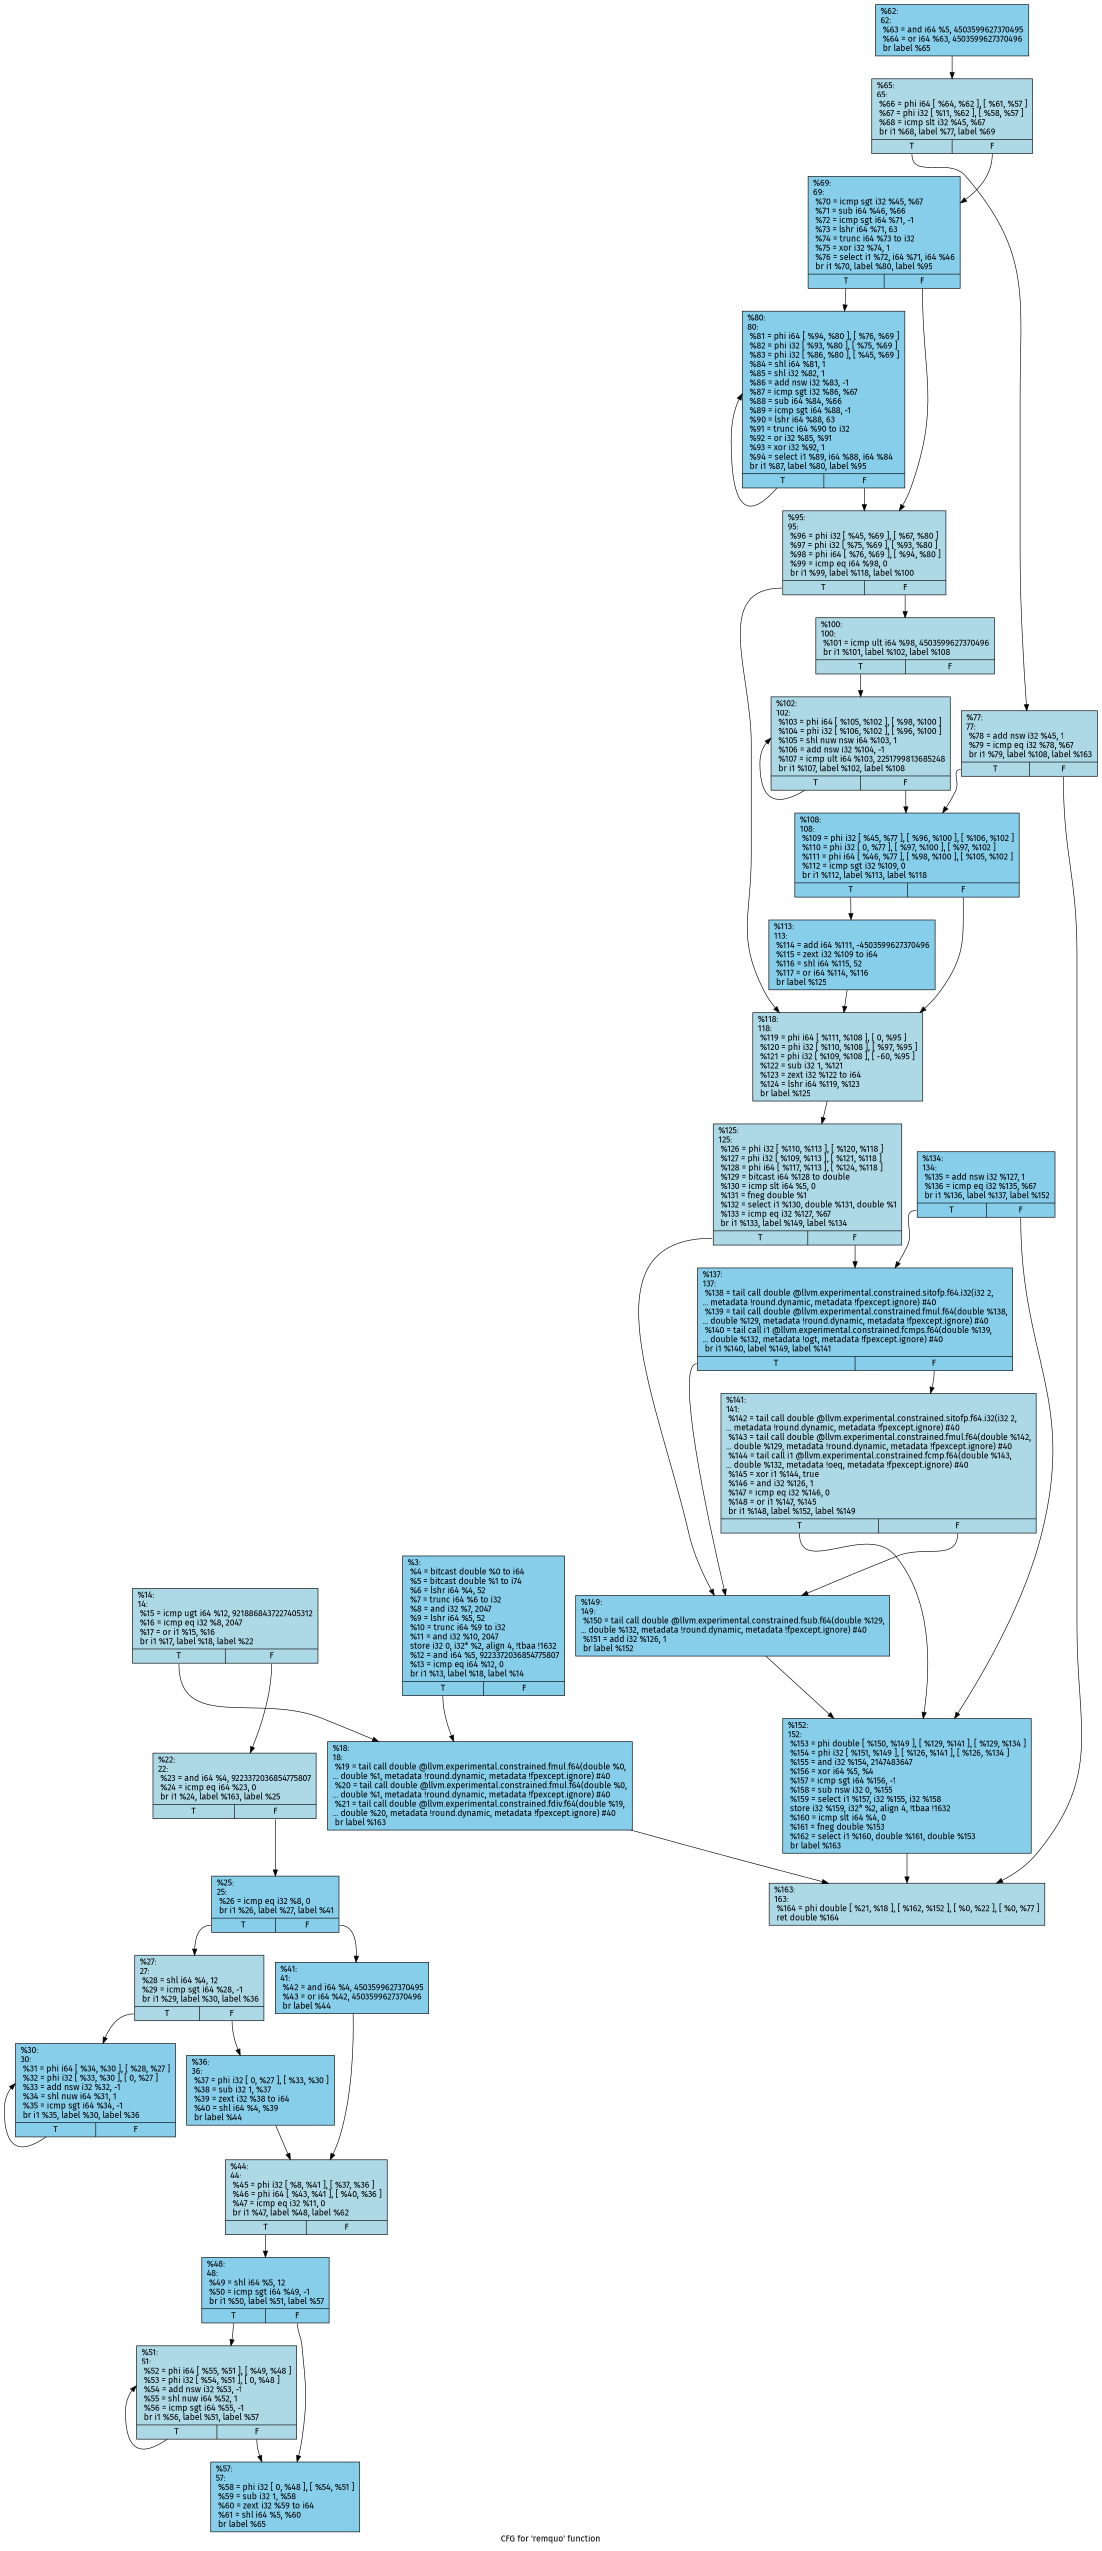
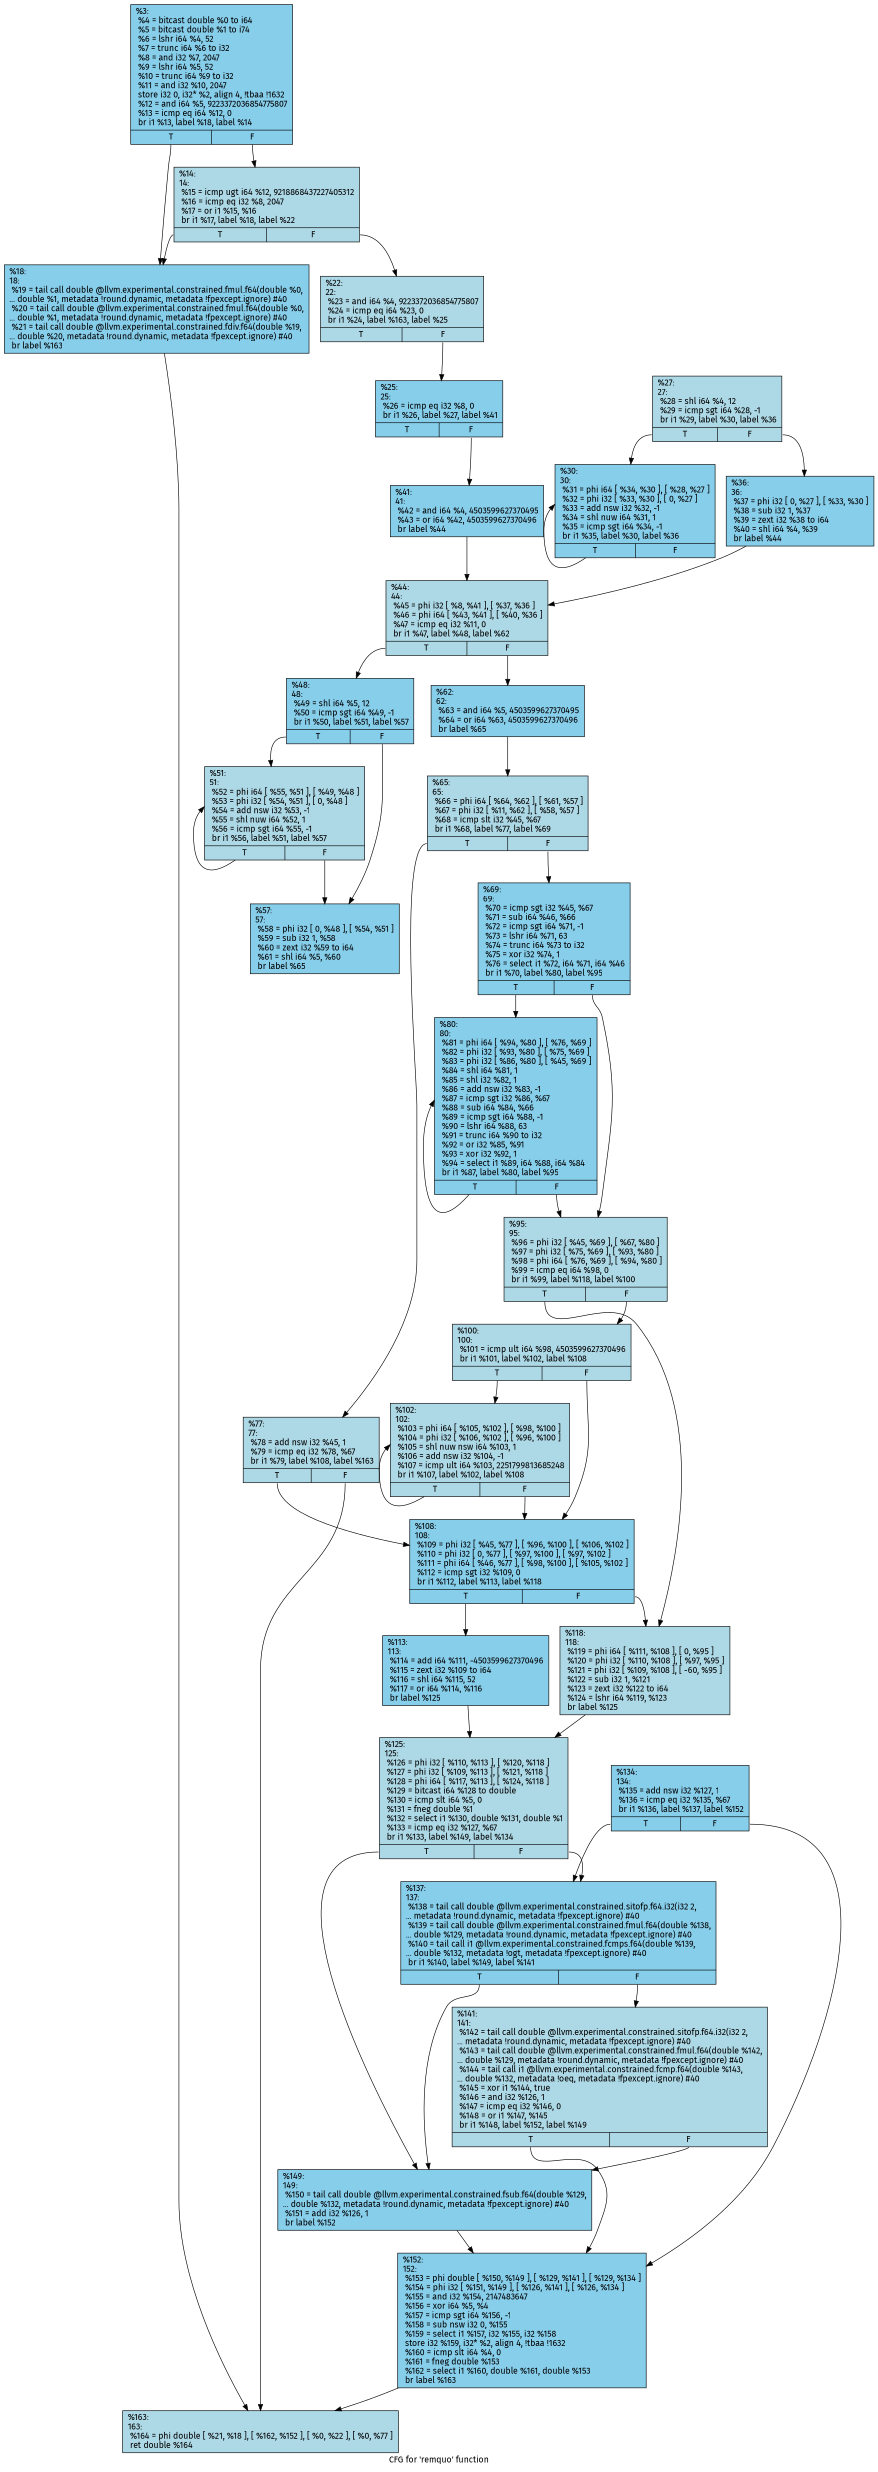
  digraph {
    fontname="Fira Sans"
    label="CFG for 'remquo' function"
    node [fillcolor=skyblue fontname="Fira Sans" shape=record style=filled]
    edge [fontname="Fira Sans" tailport=s0]
    n1 [label="{%3:\l  %4 = bitcast double %0 to i64\l  %5 = bitcast double %1 to i74\l  %6 = lshr i64 %4, 52\l  %7 = trunc i64 %6 to i32\l  %8 = and i32 %7, 2047\l  %9 = lshr i64 %5, 52\l  %10 = trunc i64 %9 to i32\l  %11 = and i32 %10, 2047\l  store i32 0, i32* %2, align 4, !tbaa !1632\l  %12 = and i64 %5, 9223372036854775807\l  %13 = icmp eq i64 %12, 0\l  br i1 %13, label %18, label %14\l|{<s0>T|<s1>F}}"]
    n2 [label="{%18:\l18:                                               \l  %19 = tail call double @llvm.experimental.constrained.fmul.f64(double %0,\l... double %1, metadata !round.dynamic, metadata !fpexcept.ignore) #40\l  %20 = tail call double @llvm.experimental.constrained.fmul.f64(double %0,\l... double %1, metadata !round.dynamic, metadata !fpexcept.ignore) #40\l  %21 = tail call double @llvm.experimental.constrained.fdiv.f64(double %19,\l... double %20, metadata !round.dynamic, metadata !fpexcept.ignore) #40\l  br label %163\l}"]
    n3 [fillcolor=lightblue label="{%14:\l14:                                               \l  %15 = icmp ugt i64 %12, 9218868437227405312\l  %16 = icmp eq i32 %8, 2047\l  %17 = or i1 %15, %16\l  br i1 %17, label %18, label %22\l|{<s0>T|<s1>F}}"]
    n4 [fillcolor=lightblue label="{%163:\l163:                                              \l  %164 = phi double [ %21, %18 ], [ %162, %152 ], [ %0, %22 ], [ %0, %77 ]\l  ret double %164\l}"]
    n5 [fillcolor=lightblue label="{%22:\l22:                                               \l  %23 = and i64 %4, 9223372036854775807\l  %24 = icmp eq i64 %23, 0\l  br i1 %24, label %163, label %25\l|{<s0>T|<s1>F}}"]
    n6 [label="{%25:\l25:                                               \l  %26 = icmp eq i32 %8, 0\l  br i1 %26, label %27, label %41\l|{<s0>T|<s1>F}}"]
    n7 [fillcolor=lightblue label="{%27:\l27:                                               \l  %28 = shl i64 %4, 12\l  %29 = icmp sgt i64 %28, -1\l  br i1 %29, label %30, label %36\l|{<s0>T|<s1>F}}"]
    n8 [label="{%41:\l41:                                               \l  %42 = and i64 %4, 4503599627370495\l  %43 = or i64 %42, 4503599627370496\l  br label %44\l}"]
    n9 [label="{%30:\l30:                                               \l  %31 = phi i64 [ %34, %30 ], [ %28, %27 ]\l  %32 = phi i32 [ %33, %30 ], [ 0, %27 ]\l  %33 = add nsw i32 %32, -1\l  %34 = shl nuw i64 %31, 1\l  %35 = icmp sgt i64 %34, -1\l  br i1 %35, label %30, label %36\l|{<s0>T|<s1>F}}"]
    n10 [label="{%36:\l36:                                               \l  %37 = phi i32 [ 0, %27 ], [ %33, %30 ]\l  %38 = sub i32 1, %37\l  %39 = zext i32 %38 to i64\l  %40 = shl i64 %4, %39\l  br label %44\l}"]
    n11 [fillcolor=lightblue label="{%44:\l44:                                               \l  %45 = phi i32 [ %8, %41 ], [ %37, %36 ]\l  %46 = phi i64 [ %43, %41 ], [ %40, %36 ]\l  %47 = icmp eq i32 %11, 0\l  br i1 %47, label %48, label %62\l|{<s0>T|<s1>F}}"]
    n12 [label="{%48:\l48:                                               \l  %49 = shl i64 %5, 12\l  %50 = icmp sgt i64 %49, -1\l  br i1 %50, label %51, label %57\l|{<s0>T|<s1>F}}"]
    n13 [label="{%62:\l62:                                               \l  %63 = and i64 %5, 4503599627370495\l  %64 = or i64 %63, 4503599627370496\l  br label %65\l}"]
    n14 [fillcolor=lightblue label="{%51:\l51:                                               \l  %52 = phi i64 [ %55, %51 ], [ %49, %48 ]\l  %53 = phi i32 [ %54, %51 ], [ 0, %48 ]\l  %54 = add nsw i32 %53, -1\l  %55 = shl nuw i64 %52, 1\l  %56 = icmp sgt i64 %55, -1\l  br i1 %56, label %51, label %57\l|{<s0>T|<s1>F}}"]
    n15 [label="{%57:\l57:                                               \l  %58 = phi i32 [ 0, %48 ], [ %54, %51 ]\l  %59 = sub i32 1, %58\l  %60 = zext i32 %59 to i64\l  %61 = shl i64 %5, %60\l  br label %65\l}"]
    n16 [fillcolor=lightblue label="{%65:\l65:                                               \l  %66 = phi i64 [ %64, %62 ], [ %61, %57 ]\l  %67 = phi i32 [ %11, %62 ], [ %58, %57 ]\l  %68 = icmp slt i32 %45, %67\l  br i1 %68, label %77, label %69\l|{<s0>T|<s1>F}}"]
    n17 [fillcolor=lightblue label="{%77:\l77:                                               \l  %78 = add nsw i32 %45, 1\l  %79 = icmp eq i32 %78, %67\l  br i1 %79, label %108, label %163\l|{<s0>T|<s1>F}}"]
    n18 [label="{%69:\l69:                                               \l  %70 = icmp sgt i32 %45, %67\l  %71 = sub i64 %46, %66\l  %72 = icmp sgt i64 %71, -1\l  %73 = lshr i64 %71, 63\l  %74 = trunc i64 %73 to i32\l  %75 = xor i32 %74, 1\l  %76 = select i1 %72, i64 %71, i64 %46\l  br i1 %70, label %80, label %95\l|{<s0>T|<s1>F}}"]
    n19 [label="{%108:\l108:                                              \l  %109 = phi i32 [ %45, %77 ], [ %96, %100 ], [ %106, %102 ]\l  %110 = phi i32 [ 0, %77 ], [ %97, %100 ], [ %97, %102 ]\l  %111 = phi i64 [ %46, %77 ], [ %98, %100 ], [ %105, %102 ]\l  %112 = icmp sgt i32 %109, 0\l  br i1 %112, label %113, label %118\l|{<s0>T|<s1>F}}"]
    n20 [label="{%80:\l80:                                               \l  %81 = phi i64 [ %94, %80 ], [ %76, %69 ]\l  %82 = phi i32 [ %93, %80 ], [ %75, %69 ]\l  %83 = phi i32 [ %86, %80 ], [ %45, %69 ]\l  %84 = shl i64 %81, 1\l  %85 = shl i32 %82, 1\l  %86 = add nsw i32 %83, -1\l  %87 = icmp sgt i32 %86, %67\l  %88 = sub i64 %84, %66\l  %89 = icmp sgt i64 %88, -1\l  %90 = lshr i64 %88, 63\l  %91 = trunc i64 %90 to i32\l  %92 = or i32 %85, %91\l  %93 = xor i32 %92, 1\l  %94 = select i1 %89, i64 %88, i64 %84\l  br i1 %87, label %80, label %95\l|{<s0>T|<s1>F}}"]
    n21 [fillcolor=lightblue label="{%95:\l95:                                               \l  %96 = phi i32 [ %45, %69 ], [ %67, %80 ]\l  %97 = phi i32 [ %75, %69 ], [ %93, %80 ]\l  %98 = phi i64 [ %76, %69 ], [ %94, %80 ]\l  %99 = icmp eq i64 %98, 0\l  br i1 %99, label %118, label %100\l|{<s0>T|<s1>F}}"]
    n22 [fillcolor=lightblue label="{%118:\l118:                                              \l  %119 = phi i64 [ %111, %108 ], [ 0, %95 ]\l  %120 = phi i32 [ %110, %108 ], [ %97, %95 ]\l  %121 = phi i32 [ %109, %108 ], [ -60, %95 ]\l  %122 = sub i32 1, %121\l  %123 = zext i32 %122 to i64\l  %124 = lshr i64 %119, %123\l  br label %125\l}"]
    n23 [label="{%113:\l113:                                              \l  %114 = add i64 %111, -4503599627370496\l  %115 = zext i32 %109 to i64\l  %116 = shl i64 %115, 52\l  %117 = or i64 %114, %116\l  br label %125\l}"]
    n24 [fillcolor=lightblue label="{%100:\l100:                                              \l  %101 = icmp ult i64 %98, 4503599627370496\l  br i1 %101, label %102, label %108\l|{<s0>T|<s1>F}}"]
    n25 [fillcolor=lightblue label="{%125:\l125:                                              \l  %126 = phi i32 [ %110, %113 ], [ %120, %118 ]\l  %127 = phi i32 [ %109, %113 ], [ %121, %118 ]\l  %128 = phi i64 [ %117, %113 ], [ %124, %118 ]\l  %129 = bitcast i64 %128 to double\l  %130 = icmp slt i64 %5, 0\l  %131 = fneg double %1\l  %132 = select i1 %130, double %131, double %1\l  %133 = icmp eq i32 %127, %67\l  br i1 %133, label %149, label %134\l|{<s0>T|<s1>F}}"]
    n26 [fillcolor=lightblue label="{%102:\l102:                                              \l  %103 = phi i64 [ %105, %102 ], [ %98, %100 ]\l  %104 = phi i32 [ %106, %102 ], [ %96, %100 ]\l  %105 = shl nuw nsw i64 %103, 1\l  %106 = add nsw i32 %104, -1\l  %107 = icmp ult i64 %103, 2251799813685248\l  br i1 %107, label %102, label %108\l|{<s0>T|<s1>F}}"]
    n27 [label="{%149:\l149:                                              \l  %150 = tail call double @llvm.experimental.constrained.fsub.f64(double %129,\l... double %132, metadata !round.dynamic, metadata !fpexcept.ignore) #40\l  %151 = add i32 %126, 1\l  br label %152\l}"]
    n28 [label="{%137:\l137:                                              \l  %138 = tail call double @llvm.experimental.constrained.sitofp.f64.i32(i32 2,\l... metadata !round.dynamic, metadata !fpexcept.ignore) #40\l  %139 = tail call double @llvm.experimental.constrained.fmul.f64(double %138,\l... double %129, metadata !round.dynamic, metadata !fpexcept.ignore) #40\l  %140 = tail call i1 @llvm.experimental.constrained.fcmps.f64(double %139,\l... double %132, metadata !ogt, metadata !fpexcept.ignore) #40\l  br i1 %140, label %149, label %141\l|{<s0>T|<s1>F}}"]
    n29 [label="{%152:\l152:                                              \l  %153 = phi double [ %150, %149 ], [ %129, %141 ], [ %129, %134 ]\l  %154 = phi i32 [ %151, %149 ], [ %126, %141 ], [ %126, %134 ]\l  %155 = and i32 %154, 2147483647\l  %156 = xor i64 %5, %4\l  %157 = icmp sgt i64 %156, -1\l  %158 = sub nsw i32 0, %155\l  %159 = select i1 %157, i32 %155, i32 %158\l  store i32 %159, i32* %2, align 4, !tbaa !1632\l  %160 = icmp slt i64 %4, 0\l  %161 = fneg double %153\l  %162 = select i1 %160, double %161, double %153\l  br label %163\l}"]
    n30 [label="{%134:\l134:                                              \l  %135 = add nsw i32 %127, 1\l  %136 = icmp eq i32 %135, %67\l  br i1 %136, label %137, label %152\l|{<s0>T|<s1>F}}"]
    n31 [fillcolor=lightblue label="{%141:\l141:                                              \l  %142 = tail call double @llvm.experimental.constrained.sitofp.f64.i32(i32 2,\l... metadata !round.dynamic, metadata !fpexcept.ignore) #40\l  %143 = tail call double @llvm.experimental.constrained.fmul.f64(double %142,\l... double %129, metadata !round.dynamic, metadata !fpexcept.ignore) #40\l  %144 = tail call i1 @llvm.experimental.constrained.fcmp.f64(double %143,\l... double %132, metadata !oeq, metadata !fpexcept.ignore) #40\l  %145 = xor i1 %144, true\l  %146 = and i32 %126, 1\l  %147 = icmp eq i32 %146, 0\l  %148 = or i1 %147, %145\l  br i1 %148, label %152, label %149\l|{<s0>T|<s1>F}}"]
    n1 -> n2
+   n1 -> n3 [tailport=s1]
    n2 -> n4
    n3 -> n2
    n3 -> n5 [tailport=s1]
    n5 -> n6 [tailport=s1]
-   n6 -> n7
    n6 -> n8 [tailport=s1]
    n7 -> n9
    n7 -> n10 [tailport=s1]
    n8 -> n11
    n9 -> n9
    n10 -> n11
    n11 -> n12
+   n11 -> n13 [tailport=s1]
    n12 -> n14
    n12 -> n15 [tailport=s1]
    n13 -> n16
    n14 -> n14
    n14 -> n15 [tailport=s1]
    n16 -> n17
    n16 -> n18 [tailport=s1]
    n17 -> n4 [tailport=s1]
    n17 -> n19
    n18 -> n20
    n18 -> n21 [tailport=s1]
    n19 -> n22 [tailport=s1]
    n19 -> n23
    n20 -> n20
    n20 -> n21 [tailport=s1]
    n21 -> n22
    n21 -> n24 [tailport=s1]
    n22 -> n25
-   n23 -> n22
+   n23 -> n25
+   n24 -> n19 [tailport=s1]
    n24 -> n26
    n25 -> n27
    n25 -> n28 [tailport=s1]
    n26 -> n19 [tailport=s1]
    n26 -> n26
    n27 -> n29
    n28 -> n27
    n28 -> n31 [tailport=s1]
    n29 -> n4
    n30 -> n28
    n30 -> n29 [tailport=s1]
    n31 -> n27 [tailport=s1]
    n31 -> n29
  }
